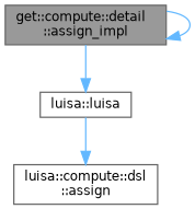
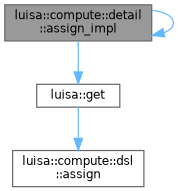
  digraph {
    rankdir=TB
    node [color=grey40 fillcolor=white fontname=Helvetica fontsize=10 shape=box style=filled]
    edge [color=steelblue1 fontname=Helvetica fontsize=10 labelfontname=Helvetica labelfontsize=10 style=solid]
-   n1 [color=gray40 fillcolor=grey60 fontcolor=black height=0.2 label="get::compute::detail\l::assign_impl" width=0.4]
-   n2 [height=0.2 label="luisa::luisa" width=0.4]
+   n1 [color=gray40 fillcolor=grey60 fontcolor=black height=0.2 label="luisa::compute::detail\l::assign_impl" width=0.4]
+   n2 [height=0.2 label="luisa::get" width=0.4]
    n3 [height=0.2 label="luisa::compute::dsl\l::assign" width=0.4]
    n1 -> n1
    n1 -> n2
    n2 -> n3
  }
